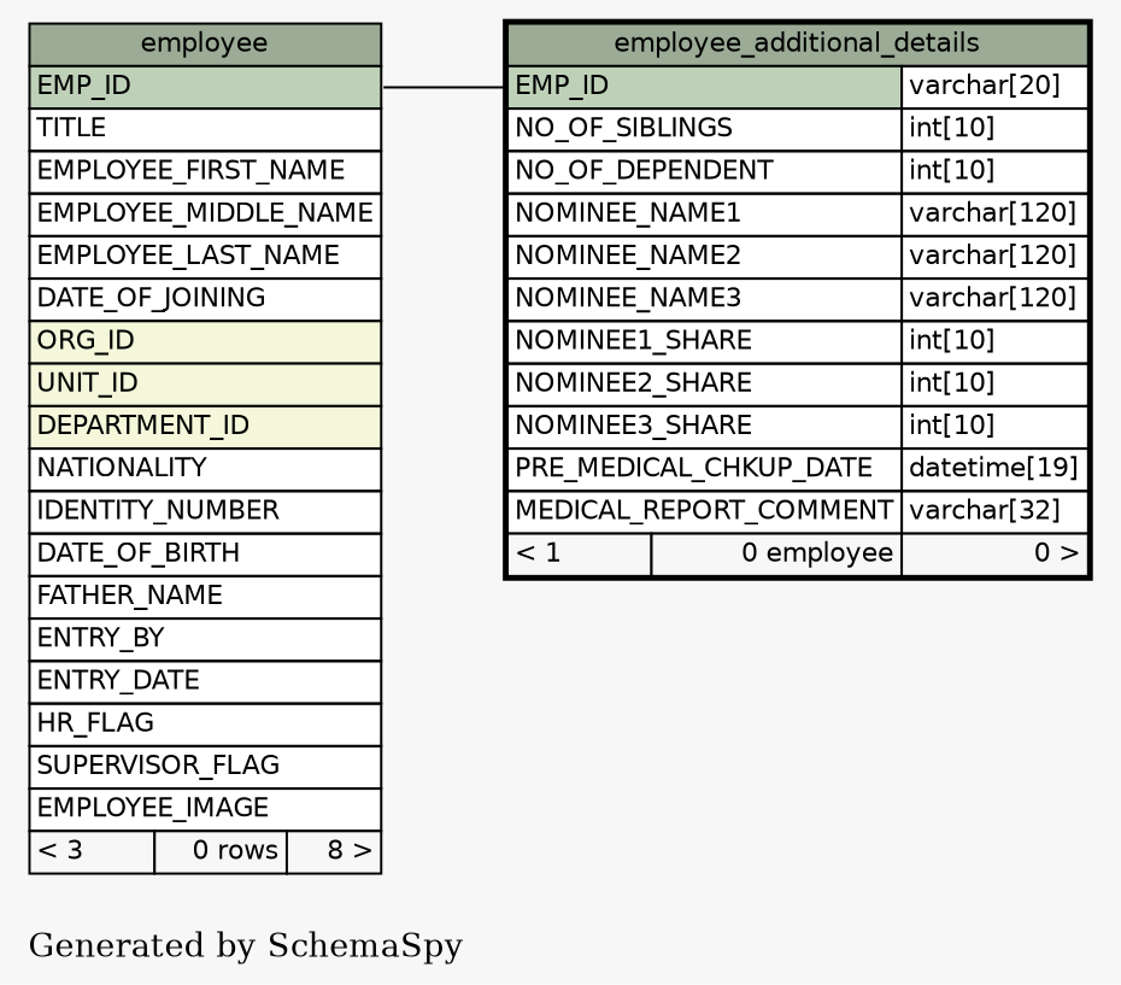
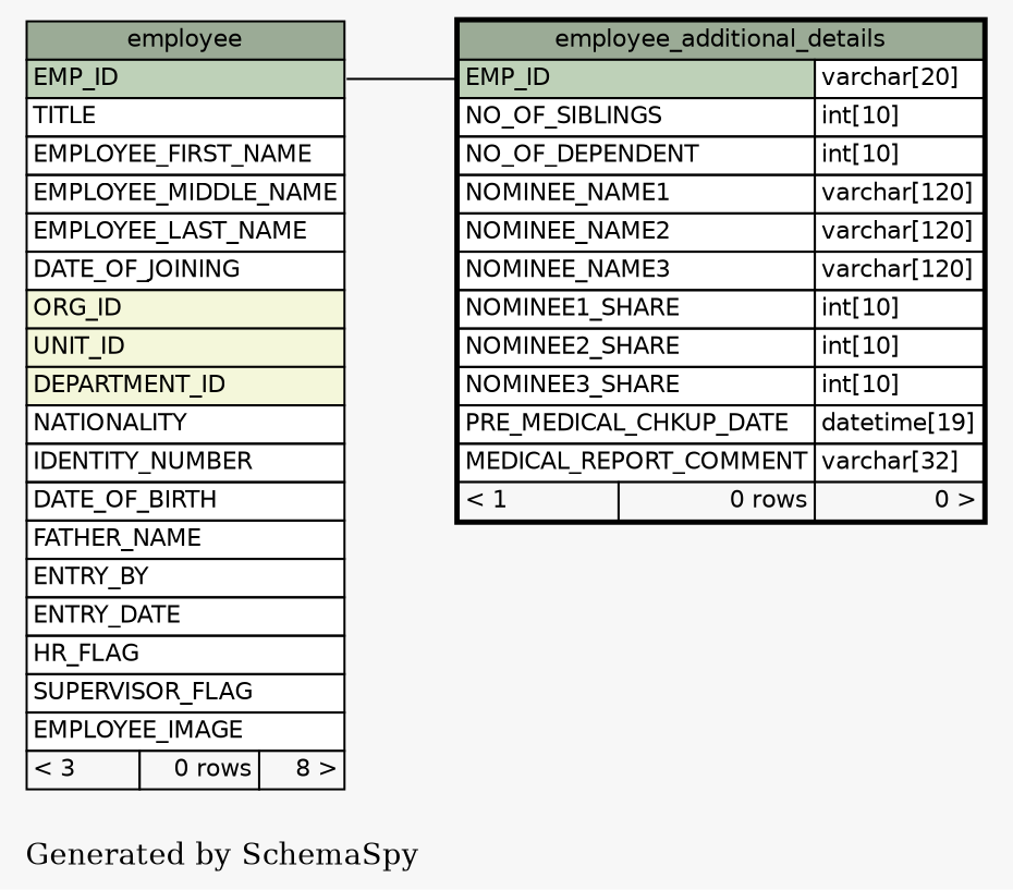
  digraph {
    bgcolor="#f7f7f7"
    label="\nGenerated by SchemaSpy"
    labeljust=l
    rankdir=RL
    node [fontname=Helvetica fontsize=11 shape=plaintext]
-   n1 [label=<     <TABLE BORDER="2" CELLBORDER="1" CELLSPACING="0" BGCOLOR="#ffffff">       <TR><TD PORT="employee_additional_details.heading" COLSPAN="3" BGCOLOR="#9bab96" ALIGN="CENTER">employee_additional_details</TD></TR>       <TR><TD PORT="EMP_ID" COLSPAN="2" BGCOLOR="#bed1b8" ALIGN="LEFT">EMP_ID</TD><TD PORT="EMP_ID.type" ALIGN="LEFT">varchar[20]</TD></TR>       <TR><TD PORT="NO_OF_SIBLINGS" COLSPAN="2" ALIGN="LEFT">NO_OF_SIBLINGS</TD><TD PORT="NO_OF_SIBLINGS.type" ALIGN="LEFT">int[10]</TD></TR>       <TR><TD PORT="NO_OF_DEPENDENT" COLSPAN="2" ALIGN="LEFT">NO_OF_DEPENDENT</TD><TD PORT="NO_OF_DEPENDENT.type" ALIGN="LEFT">int[10]</TD></TR>       <TR><TD PORT="NOMINEE_NAME1" COLSPAN="2" ALIGN="LEFT">NOMINEE_NAME1</TD><TD PORT="NOMINEE_NAME1.type" ALIGN="LEFT">varchar[120]</TD></TR>       <TR><TD PORT="NOMINEE_NAME2" COLSPAN="2" ALIGN="LEFT">NOMINEE_NAME2</TD><TD PORT="NOMINEE_NAME2.type" ALIGN="LEFT">varchar[120]</TD></TR>       <TR><TD PORT="NOMINEE_NAME3" COLSPAN="2" ALIGN="LEFT">NOMINEE_NAME3</TD><TD PORT="NOMINEE_NAME3.type" ALIGN="LEFT">varchar[120]</TD></TR>       <TR><TD PORT="NOMINEE1_SHARE" COLSPAN="2" ALIGN="LEFT">NOMINEE1_SHARE</TD><TD PORT="NOMINEE1_SHARE.type" ALIGN="LEFT">int[10]</TD></TR>       <TR><TD PORT="NOMINEE2_SHARE" COLSPAN="2" ALIGN="LEFT">NOMINEE2_SHARE</TD><TD PORT="NOMINEE2_SHARE.type" ALIGN="LEFT">int[10]</TD></TR>       <TR><TD PORT="NOMINEE3_SHARE" COLSPAN="2" ALIGN="LEFT">NOMINEE3_SHARE</TD><TD PORT="NOMINEE3_SHARE.type" ALIGN="LEFT">int[10]</TD></TR>       <TR><TD PORT="PRE_MEDICAL_CHKUP_DATE" COLSPAN="2" ALIGN="LEFT">PRE_MEDICAL_CHKUP_DATE</TD><TD PORT="PRE_MEDICAL_CHKUP_DATE.type" ALIGN="LEFT">datetime[19]</TD></TR>       <TR><TD PORT="MEDICAL_REPORT_COMMENT" COLSPAN="2" ALIGN="LEFT">MEDICAL_REPORT_COMMENT</TD><TD PORT="MEDICAL_REPORT_COMMENT.type" ALIGN="LEFT">varchar[32]</TD></TR>       <TR><TD ALIGN="LEFT" BGCOLOR="#f7f7f7">&lt; 1</TD><TD ALIGN="RIGHT" BGCOLOR="#f7f7f7">0 employee</TD><TD ALIGN="RIGHT" BGCOLOR="#f7f7f7">0 &gt;</TD></TR>     </TABLE>>]
+   n1 [label=<     <TABLE BORDER="2" CELLBORDER="1" CELLSPACING="0" BGCOLOR="#ffffff">       <TR><TD PORT="employee_additional_details.heading" COLSPAN="3" BGCOLOR="#9bab96" ALIGN="CENTER">employee_additional_details</TD></TR>       <TR><TD PORT="EMP_ID" COLSPAN="2" BGCOLOR="#bed1b8" ALIGN="LEFT">EMP_ID</TD><TD PORT="EMP_ID.type" ALIGN="LEFT">varchar[20]</TD></TR>       <TR><TD PORT="NO_OF_SIBLINGS" COLSPAN="2" ALIGN="LEFT">NO_OF_SIBLINGS</TD><TD PORT="NO_OF_SIBLINGS.type" ALIGN="LEFT">int[10]</TD></TR>       <TR><TD PORT="NO_OF_DEPENDENT" COLSPAN="2" ALIGN="LEFT">NO_OF_DEPENDENT</TD><TD PORT="NO_OF_DEPENDENT.type" ALIGN="LEFT">int[10]</TD></TR>       <TR><TD PORT="NOMINEE_NAME1" COLSPAN="2" ALIGN="LEFT">NOMINEE_NAME1</TD><TD PORT="NOMINEE_NAME1.type" ALIGN="LEFT">varchar[120]</TD></TR>       <TR><TD PORT="NOMINEE_NAME2" COLSPAN="2" ALIGN="LEFT">NOMINEE_NAME2</TD><TD PORT="NOMINEE_NAME2.type" ALIGN="LEFT">varchar[120]</TD></TR>       <TR><TD PORT="NOMINEE_NAME3" COLSPAN="2" ALIGN="LEFT">NOMINEE_NAME3</TD><TD PORT="NOMINEE_NAME3.type" ALIGN="LEFT">varchar[120]</TD></TR>       <TR><TD PORT="NOMINEE1_SHARE" COLSPAN="2" ALIGN="LEFT">NOMINEE1_SHARE</TD><TD PORT="NOMINEE1_SHARE.type" ALIGN="LEFT">int[10]</TD></TR>       <TR><TD PORT="NOMINEE2_SHARE" COLSPAN="2" ALIGN="LEFT">NOMINEE2_SHARE</TD><TD PORT="NOMINEE2_SHARE.type" ALIGN="LEFT">int[10]</TD></TR>       <TR><TD PORT="NOMINEE3_SHARE" COLSPAN="2" ALIGN="LEFT">NOMINEE3_SHARE</TD><TD PORT="NOMINEE3_SHARE.type" ALIGN="LEFT">int[10]</TD></TR>       <TR><TD PORT="PRE_MEDICAL_CHKUP_DATE" COLSPAN="2" ALIGN="LEFT">PRE_MEDICAL_CHKUP_DATE</TD><TD PORT="PRE_MEDICAL_CHKUP_DATE.type" ALIGN="LEFT">datetime[19]</TD></TR>       <TR><TD PORT="MEDICAL_REPORT_COMMENT" COLSPAN="2" ALIGN="LEFT">MEDICAL_REPORT_COMMENT</TD><TD PORT="MEDICAL_REPORT_COMMENT.type" ALIGN="LEFT">varchar[32]</TD></TR>       <TR><TD ALIGN="LEFT" BGCOLOR="#f7f7f7">&lt; 1</TD><TD ALIGN="RIGHT" BGCOLOR="#f7f7f7">0 rows</TD><TD ALIGN="RIGHT" BGCOLOR="#f7f7f7">0 &gt;</TD></TR>     </TABLE>>]
    n2 [label=<     <TABLE BORDER="0" CELLBORDER="1" CELLSPACING="0" BGCOLOR="#ffffff">       <TR><TD PORT="employee.heading" COLSPAN="3" BGCOLOR="#9bab96" ALIGN="CENTER">employee</TD></TR>       <TR><TD PORT="EMP_ID" COLSPAN="3" BGCOLOR="#bed1b8" ALIGN="LEFT">EMP_ID</TD></TR>       <TR><TD PORT="TITLE" COLSPAN="3" ALIGN="LEFT">TITLE</TD></TR>       <TR><TD PORT="EMPLOYEE_FIRST_NAME" COLSPAN="3" ALIGN="LEFT">EMPLOYEE_FIRST_NAME</TD></TR>       <TR><TD PORT="EMPLOYEE_MIDDLE_NAME" COLSPAN="3" ALIGN="LEFT">EMPLOYEE_MIDDLE_NAME</TD></TR>       <TR><TD PORT="EMPLOYEE_LAST_NAME" COLSPAN="3" ALIGN="LEFT">EMPLOYEE_LAST_NAME</TD></TR>       <TR><TD PORT="DATE_OF_JOINING" COLSPAN="3" ALIGN="LEFT">DATE_OF_JOINING</TD></TR>       <TR><TD PORT="ORG_ID" COLSPAN="3" BGCOLOR="#f4f7da" ALIGN="LEFT">ORG_ID</TD></TR>       <TR><TD PORT="UNIT_ID" COLSPAN="3" BGCOLOR="#f4f7da" ALIGN="LEFT">UNIT_ID</TD></TR>       <TR><TD PORT="DEPARTMENT_ID" COLSPAN="3" BGCOLOR="#f4f7da" ALIGN="LEFT">DEPARTMENT_ID</TD></TR>       <TR><TD PORT="NATIONALITY" COLSPAN="3" ALIGN="LEFT">NATIONALITY</TD></TR>       <TR><TD PORT="IDENTITY_NUMBER" COLSPAN="3" ALIGN="LEFT">IDENTITY_NUMBER</TD></TR>       <TR><TD PORT="DATE_OF_BIRTH" COLSPAN="3" ALIGN="LEFT">DATE_OF_BIRTH</TD></TR>       <TR><TD PORT="FATHER_NAME" COLSPAN="3" ALIGN="LEFT">FATHER_NAME</TD></TR>       <TR><TD PORT="ENTRY_BY" COLSPAN="3" ALIGN="LEFT">ENTRY_BY</TD></TR>       <TR><TD PORT="ENTRY_DATE" COLSPAN="3" ALIGN="LEFT">ENTRY_DATE</TD></TR>       <TR><TD PORT="HR_FLAG" COLSPAN="3" ALIGN="LEFT">HR_FLAG</TD></TR>       <TR><TD PORT="SUPERVISOR_FLAG" COLSPAN="3" ALIGN="LEFT">SUPERVISOR_FLAG</TD></TR>       <TR><TD PORT="EMPLOYEE_IMAGE" COLSPAN="3" ALIGN="LEFT">EMPLOYEE_IMAGE</TD></TR>       <TR><TD ALIGN="LEFT" BGCOLOR="#f7f7f7">&lt; 3</TD><TD ALIGN="RIGHT" BGCOLOR="#f7f7f7">0 rows</TD><TD ALIGN="RIGHT" BGCOLOR="#f7f7f7">8 &gt;</TD></TR>     </TABLE>>]
    n1 -> n2 [arrowhead=none arrowsize=0.8 arrowtail=tee headport="EMP_ID:e" tailport="EMP_ID:w"]
  }
